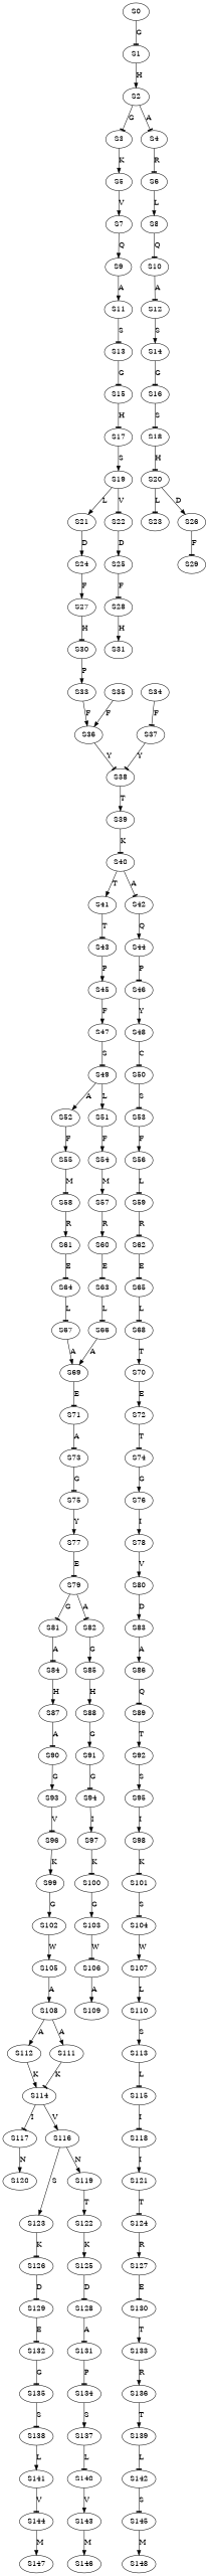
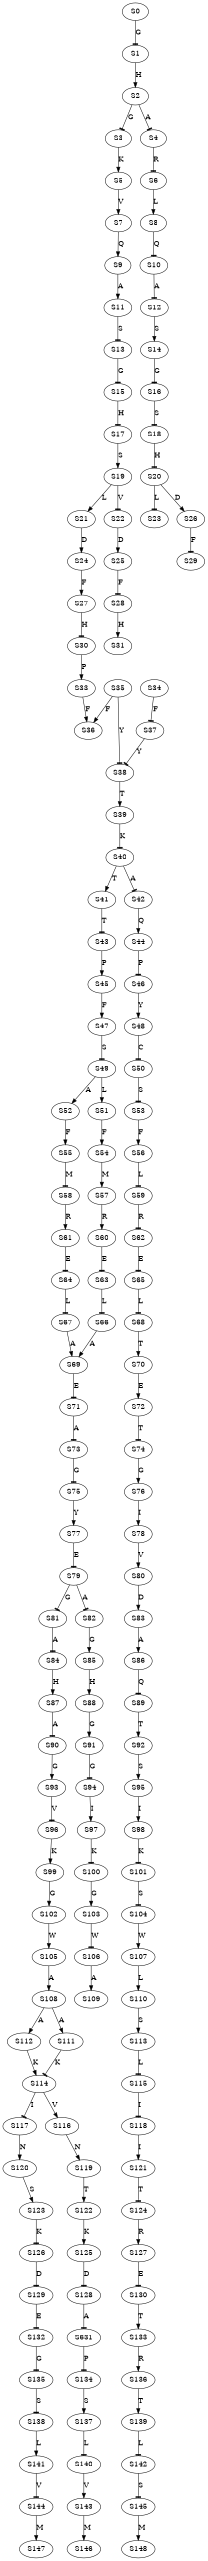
  strict digraph {
    edge [arrowhead=normal]
    S0
    S1
    S2
    S3
    S4
    S5
    S6
    S7
    S8
    S9
    S10
    S11
    S12
    S13
    S14
    S15
    S16
    S17
    S18
    S19
    S20
    S21
    S22
    S23
    S26
    S24
    S25
    S27
    S28
    S29
    S30
    S31
    S33
    S36
    S34
    S37
    S35
    S38
    S39
    S40
    S41
    S42
    S43
    S44
    S45
    S46
    S47
    S48
    S49
    S50
    S51
    S52
    S53
    S54
    S55
    S56
    S57
    S58
    S59
    S60
    S61
    S62
    S63
    S64
    S65
    S66
    S67
    S68
    S69
    S70
    S71
    S72
    S73
    S74
    S75
    S76
    S77
    S78
    S79
    S80
    S81
    S82
    S83
    S84
    S85
    S86
    S87
    S88
    S89
    S90
    S91
    S92
    S93
    S94
    S95
    S96
    S97
    S98
    S99
    S100
    S101
    S102
    S103
    S104
    S105
    S106
    S107
    S108
    S109
    S110
    S111
    S112
    S113
    S114
    S115
    S116
    S117
    S118
    S119
    S120
    S121
    S122
    S123
    S124
    S125
    S126
    S127
    S128
    S129
    S130
-   S131
+   S131 [label=S631]
    S132
    S133
    S134
    S135
    S136
    S137
    S138
    S139
    S140
    S141
    S142
    S143
    S144
    S145
    S146
    S147
    S148
    S0 -> S1 [arrowhead=tee label=G]
    S1 -> S2 [label=H]
    S2 -> S3 [arrowhead=tee label=G]
    S2 -> S4 [arrowhead=tee label=A]
    S3 -> S5 [label=K]
    S4 -> S6 [arrowhead=tee label=R]
    S5 -> S7 [label=V]
    S6 -> S8 [label=L]
    S7 -> S9 [label=Q]
    S8 -> S10 [arrowhead=tee label=Q]
    S9 -> S11 [label=A]
    S10 -> S12 [arrowhead=tee label=A]
    S11 -> S13 [arrowhead=tee label=S]
    S12 -> S14 [label=S]
    S13 -> S15 [arrowhead=tee label=G]
    S14 -> S16 [arrowhead=tee label=G]
    S15 -> S17 [arrowhead=tee label=H]
    S16 -> S18 [arrowhead=tee label=S]
    S17 -> S19 [label=S]
    S18 -> S20 [arrowhead=tee label=H]
    S19 -> S21 [label=L]
    S19 -> S22 [arrowhead=tee label=V]
    S20 -> S23 [arrowhead=tee label=L]
    S20 -> S26 [label=D]
    S21 -> S24 [label=D]
    S22 -> S25 [label=D]
    S26 -> S29 [arrowhead=tee label=F]
    S24 -> S27 [label=F]
    S25 -> S28 [arrowhead=tee label=F]
    S27 -> S30 [arrowhead=tee label=H]
    S28 -> S31 [label=H]
    S30 -> S33 [label=P]
    S33 -> S36 [label=F]
-   S36 -> S38 [arrowhead=tee label=Y]
+   S35 -> S38 [arrowhead=tee label=Y]
    S34 -> S37 [arrowhead=tee label=F]
    S37 -> S38 [arrowhead=tee label=Y]
    S35 -> S36 [label=F]
    S38 -> S39 [label=T]
    S39 -> S40 [arrowhead=tee label=K]
    S40 -> S41 [label=T]
    S40 -> S42 [arrowhead=tee label=A]
    S41 -> S43 [arrowhead=tee label=T]
    S42 -> S44 [label=Q]
    S43 -> S45 [label=P]
    S44 -> S46 [arrowhead=tee label=P]
    S45 -> S47 [label=F]
    S46 -> S48 [label=Y]
    S47 -> S49 [arrowhead=tee label=S]
    S48 -> S50 [arrowhead=tee label=C]
    S49 -> S51 [label=L]
    S49 -> S52 [label=A]
    S50 -> S53 [arrowhead=tee label=S]
    S51 -> S54 [label=F]
    S52 -> S55 [label=F]
    S53 -> S56 [label=F]
    S54 -> S57 [label=M]
    S55 -> S58 [arrowhead=tee label=M]
    S56 -> S59 [arrowhead=tee label=L]
    S57 -> S60 [label=R]
    S58 -> S61 [label=R]
    S59 -> S62 [arrowhead=tee label=R]
    S60 -> S63 [arrowhead=tee label=E]
    S61 -> S64 [arrowhead=tee label=E]
    S62 -> S65 [arrowhead=tee label=E]
    S63 -> S66 [arrowhead=tee label=L]
    S64 -> S67 [arrowhead=tee label=L]
    S65 -> S68 [arrowhead=tee label=L]
    S66 -> S69 [label=A]
    S67 -> S69 [label=A]
    S68 -> S70 [label=T]
    S69 -> S71 [arrowhead=tee label=E]
    S70 -> S72 [label=E]
    S71 -> S73 [arrowhead=tee label=A]
    S72 -> S74 [arrowhead=tee label=T]
    S73 -> S75 [arrowhead=tee label=G]
    S74 -> S76 [label=G]
    S75 -> S77 [label=Y]
    S76 -> S78 [label=I]
    S77 -> S79 [arrowhead=tee label=E]
    S78 -> S80 [label=V]
    S79 -> S81 [arrowhead=tee label=G]
    S79 -> S82 [arrowhead=tee label=A]
    S80 -> S83 [label=D]
    S81 -> S84 [arrowhead=tee label=A]
    S82 -> S85 [label=G]
    S83 -> S86 [label=A]
    S84 -> S87 [label=H]
    S85 -> S88 [label=H]
    S86 -> S89 [arrowhead=tee label=Q]
    S87 -> S90 [arrowhead=tee label=A]
    S88 -> S91 [label=G]
    S89 -> S92 [label=T]
    S90 -> S93 [label=G]
    S91 -> S94 [arrowhead=tee label=G]
    S92 -> S95 [label=S]
    S93 -> S96 [arrowhead=tee label=V]
    S94 -> S97 [label=I]
    S95 -> S98 [label=I]
    S96 -> S99 [label=K]
    S97 -> S100 [arrowhead=tee label=K]
    S98 -> S101 [arrowhead=tee label=K]
    S99 -> S102 [label=G]
    S100 -> S103 [label=G]
    S101 -> S104 [arrowhead=tee label=S]
    S102 -> S105 [label=W]
    S103 -> S106 [arrowhead=tee label=W]
    S104 -> S107 [label=W]
    S105 -> S108 [label=A]
    S106 -> S109 [label=A]
    S107 -> S110 [label=L]
    S108 -> S111 [label=A]
    S108 -> S112 [label=A]
    S110 -> S113 [label=S]
    S111 -> S114 [arrowhead=tee label=K]
    S112 -> S114 [label=K]
    S113 -> S115 [arrowhead=tee label=L]
    S114 -> S116 [label=V]
    S114 -> S117 [arrowhead=tee label=I]
    S115 -> S118 [arrowhead=tee label=I]
    S116 -> S119 [label=N]
    S117 -> S120 [label=N]
    S118 -> S121 [label=I]
    S119 -> S122 [label=T]
-   S116 -> S123 [label=S]
+   S120 -> S123 [label=S]
    S121 -> S124 [arrowhead=tee label=T]
    S122 -> S125 [label=K]
    S123 -> S126 [arrowhead=tee label=K]
    S124 -> S127 [label=R]
    S125 -> S128 [arrowhead=tee label=D]
    S126 -> S129 [arrowhead=tee label=D]
    S127 -> S130 [arrowhead=tee label=E]
    S128 -> S131 [arrowhead=tee label=A]
    S129 -> S132 [arrowhead=tee label=E]
    S130 -> S133 [label=T]
    S131 -> S134 [arrowhead=tee label=P]
    S132 -> S135 [arrowhead=tee label=G]
    S133 -> S136 [label=R]
    S134 -> S137 [label=S]
    S135 -> S138 [arrowhead=tee label=S]
    S136 -> S139 [label=T]
    S137 -> S140 [arrowhead=tee label=L]
    S138 -> S141 [label=L]
    S139 -> S142 [arrowhead=tee label=L]
    S140 -> S143 [label=V]
    S141 -> S144 [arrowhead=tee label=V]
    S142 -> S145 [arrowhead=tee label=S]
    S143 -> S146 [label=M]
    S144 -> S147 [label=M]
    S145 -> S148 [label=M]
  }
